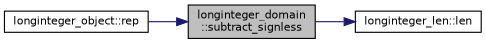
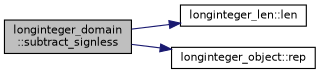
  digraph {
    rankdir=LR
    node [color=black fillcolor=white fontname=Helvetica fontsize=10 shape=record style=filled]
    edge [color=midnightblue fontname=Helvetica fontsize=10 labelfontname=Helvetica labelfontsize=10 style=solid]
    n1 [fillcolor=grey75 fontcolor=black height=0.2 label="longinteger_domain\l::subtract_signless" width=0.4]
    n2 [height=0.2 label="longinteger_len::len" width=0.4]
    n3 [height=0.2 label="longinteger_object::rep" width=0.4]
    n1 -> n2
-   n3 -> n1
+   n1 -> n3
  }
